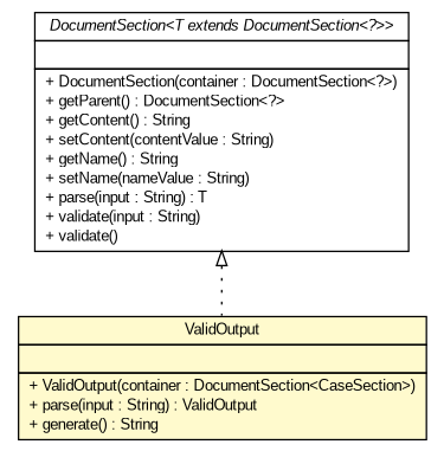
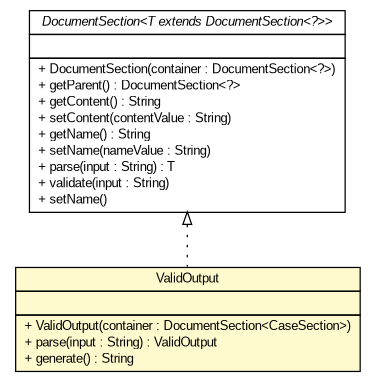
  digraph {
    nodesep=0.25
    ranksep=0.5
    node [fontcolor=black fontname=arial fontsize=10.0 shape=plaintext]
    n1 [label=<<table title="com.github.mkolisnyk.aerial.document.ValidOutput" border="0" cellborder="1" cellspacing="0" cellpadding="2" port="p" bgcolor="lemonChiffon" href="./ValidOutput.html"> 		<tr><td><table border="0" cellspacing="0" cellpadding="1"> <tr><td align="center" balign="center"> ValidOutput </td></tr> 		</table></td></tr> 		<tr><td><table border="0" cellspacing="0" cellpadding="1"> <tr><td align="left" balign="left">  </td></tr> 		</table></td></tr> 		<tr><td><table border="0" cellspacing="0" cellpadding="1"> <tr><td align="left" balign="left"> + ValidOutput(container : DocumentSection&lt;CaseSection&gt;) </td></tr> <tr><td align="left" balign="left"> + parse(input : String) : ValidOutput </td></tr> <tr><td align="left" balign="left"> + generate() : String </td></tr> 		</table></td></tr> 		</table>>]
-   n2 [label=<<table title="com.github.mkolisnyk.aerial.document.DocumentSection" border="0" cellborder="1" cellspacing="0" cellpadding="2" port="p" href="./DocumentSection.html"> 		<tr><td><table border="0" cellspacing="0" cellpadding="1"> <tr><td align="center" balign="center"><font face="arial italic"> DocumentSection&lt;T extends DocumentSection&lt;?&gt;&gt; </font></td></tr> 		</table></td></tr> 		<tr><td><table border="0" cellspacing="0" cellpadding="1"> <tr><td align="left" balign="left">  </td></tr> 		</table></td></tr> 		<tr><td><table border="0" cellspacing="0" cellpadding="1"> <tr><td align="left" balign="left"> + DocumentSection(container : DocumentSection&lt;?&gt;) </td></tr> <tr><td align="left" balign="left"> + getParent() : DocumentSection&lt;?&gt; </td></tr> <tr><td align="left" balign="left"> + getContent() : String </td></tr> <tr><td align="left" balign="left"> + setContent(contentValue : String) </td></tr> <tr><td align="left" balign="left"> + getName() : String </td></tr> <tr><td align="left" balign="left"> + setName(nameValue : String) </td></tr> <tr><td align="left" balign="left"> + parse(input : String) : T </td></tr> <tr><td align="left" balign="left"> + validate(input : String) </td></tr> <tr><td align="left" balign="left"> + validate() </td></tr> 		</table></td></tr> 		</table>>]
+   n2 [label=<<table title="com.github.mkolisnyk.aerial.document.DocumentSection" border="0" cellborder="1" cellspacing="0" cellpadding="2" port="p" href="./DocumentSection.html"> 		<tr><td><table border="0" cellspacing="0" cellpadding="1"> <tr><td align="center" balign="center"><font face="arial italic"> DocumentSection&lt;T extends DocumentSection&lt;?&gt;&gt; </font></td></tr> 		</table></td></tr> 		<tr><td><table border="0" cellspacing="0" cellpadding="1"> <tr><td align="left" balign="left">  </td></tr> 		</table></td></tr> 		<tr><td><table border="0" cellspacing="0" cellpadding="1"> <tr><td align="left" balign="left"> + DocumentSection(container : DocumentSection&lt;?&gt;) </td></tr> <tr><td align="left" balign="left"> + getParent() : DocumentSection&lt;?&gt; </td></tr> <tr><td align="left" balign="left"> + getContent() : String </td></tr> <tr><td align="left" balign="left"> + setContent(contentValue : String) </td></tr> <tr><td align="left" balign="left"> + getName() : String </td></tr> <tr><td align="left" balign="left"> + setName(nameValue : String) </td></tr> <tr><td align="left" balign="left"> + parse(input : String) : T </td></tr> <tr><td align="left" balign="left"> + validate(input : String) </td></tr> <tr><td align="left" balign="left"> + setName() </td></tr> 		</table></td></tr> 		</table>>]
    n2 -> n1 [arrowtail=empty dir=back fontname=arial fontsize=10 headport=p labelfontname=arial labelfontsize=10 tailport=p style=dotted]
  }
